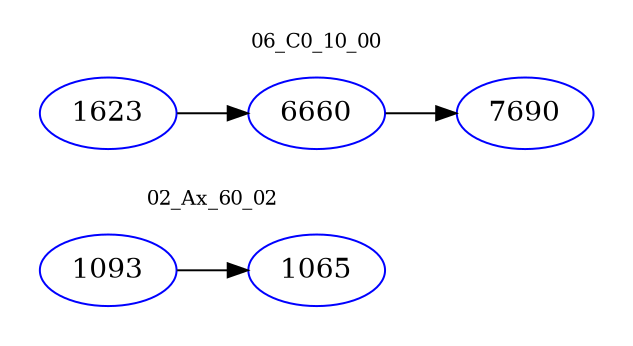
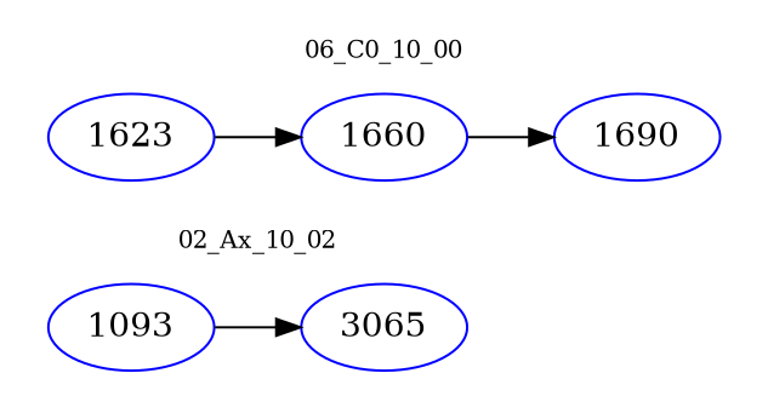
  digraph {
    rankdir=LR
    node [color=blue]
    edge [color=black]
    n1 [label=1093]
-   n2 [label=1065]
-   n3 [label=6660]
+   n2 [label=3065]
+   n3 [label=1660]
    n4 [label=1623]
-   n5 [label=7690]
+   n5 [label=1690]
    subgraph cluster_1 {
      color=white
      fontsize=10
-     label="02_Ax_60_02"
+     label="02_Ax_10_02"
      n1
      n2
    }
    subgraph cluster_2 {
      color=white
      fontsize=10
      label="06_C0_10_00"
      n3
      n4
      n5
    }
    n1 -> n2
    n3 -> n5
    n4 -> n3
  }
